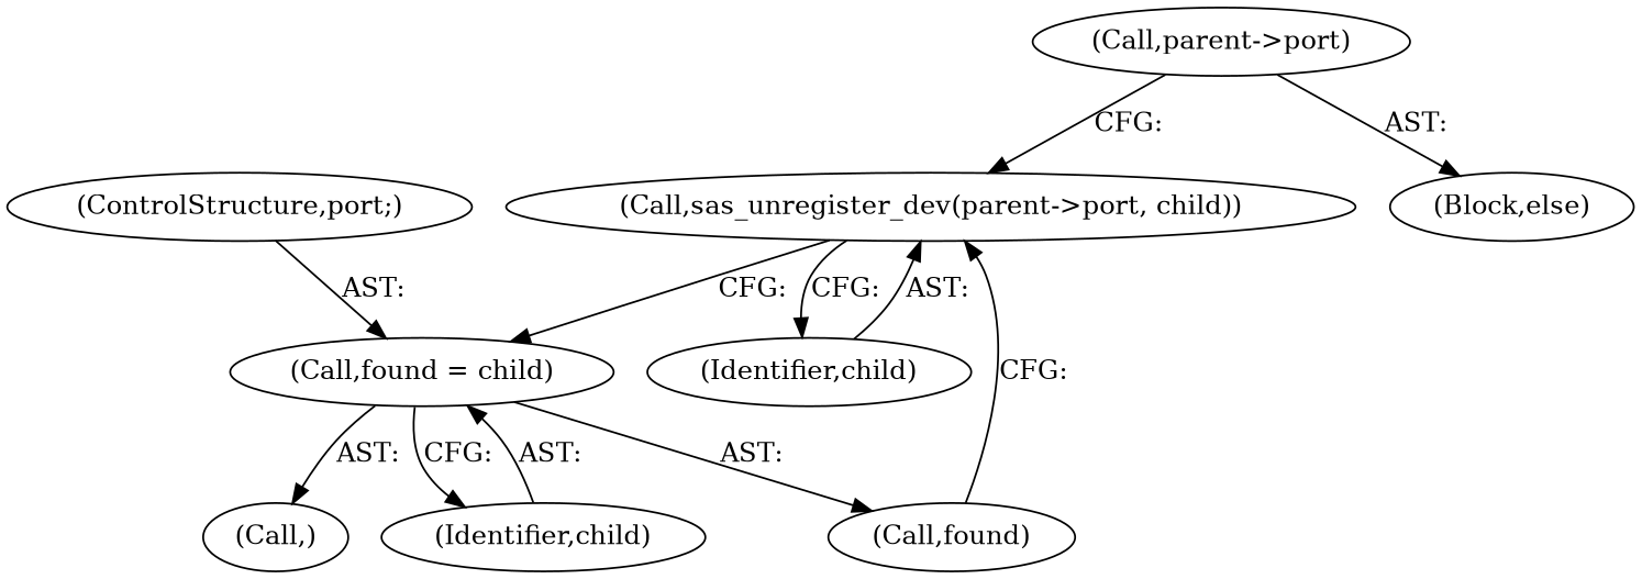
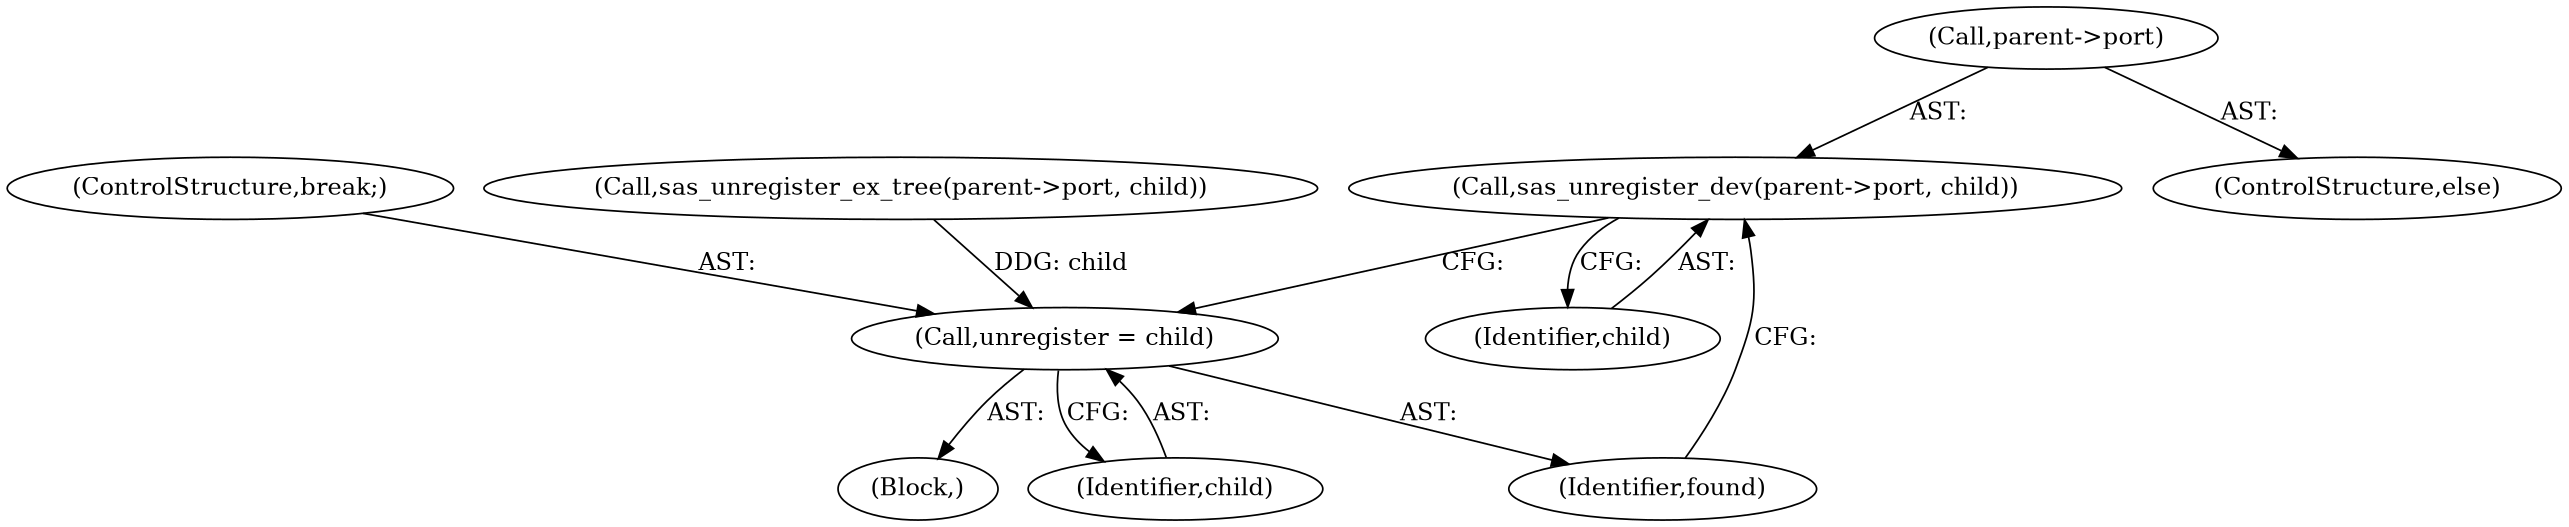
  digraph {
    n1 [label="(Call,sas_unregister_dev(parent->port, child))"]
-   n2 [label="(Call,found = child)"]
+   n2 [label="(Call,unregister = child)"]
    n3 [label="(Identifier,child)"]
-   n4 [label="(Call,)"]
+   n4 [label="(Block,)"]
    n5 [label="(Identifier,child)"]
-   n6 [label="(Call,found)"]
-   n7 [label="(Block,else)"]
-   n8 [label="(ControlStructure,port;)"]
+   n6 [label="(Identifier,found)"]
+   n7 [label="(ControlStructure,else)"]
+   n8 [label="(ControlStructure,break;)"]
+   n9 [label="(Call,sas_unregister_ex_tree(parent->port, child))"]
    n10 [label="(Call,parent->port)"]
    n1 -> n2 [label="CFG: "]
    n1 -> n3 [label="CFG: "]
    n2 -> n4 [label="AST: "]
    n2 -> n5 [label="CFG: "]
    n2 -> n6 [label="AST: "]
    n3 -> n1 [label="AST: "]
    n5 -> n2 [label="AST: "]
    n6 -> n1 [label="CFG: "]
    n8 -> n2 [label="AST: "]
-   n10 -> n1 [label="CFG: "]
+   n9 -> n2 [label="DDG: child"]
+   n10 -> n1 [label="AST: "]
    n10 -> n7 [label="AST: "]
  }
